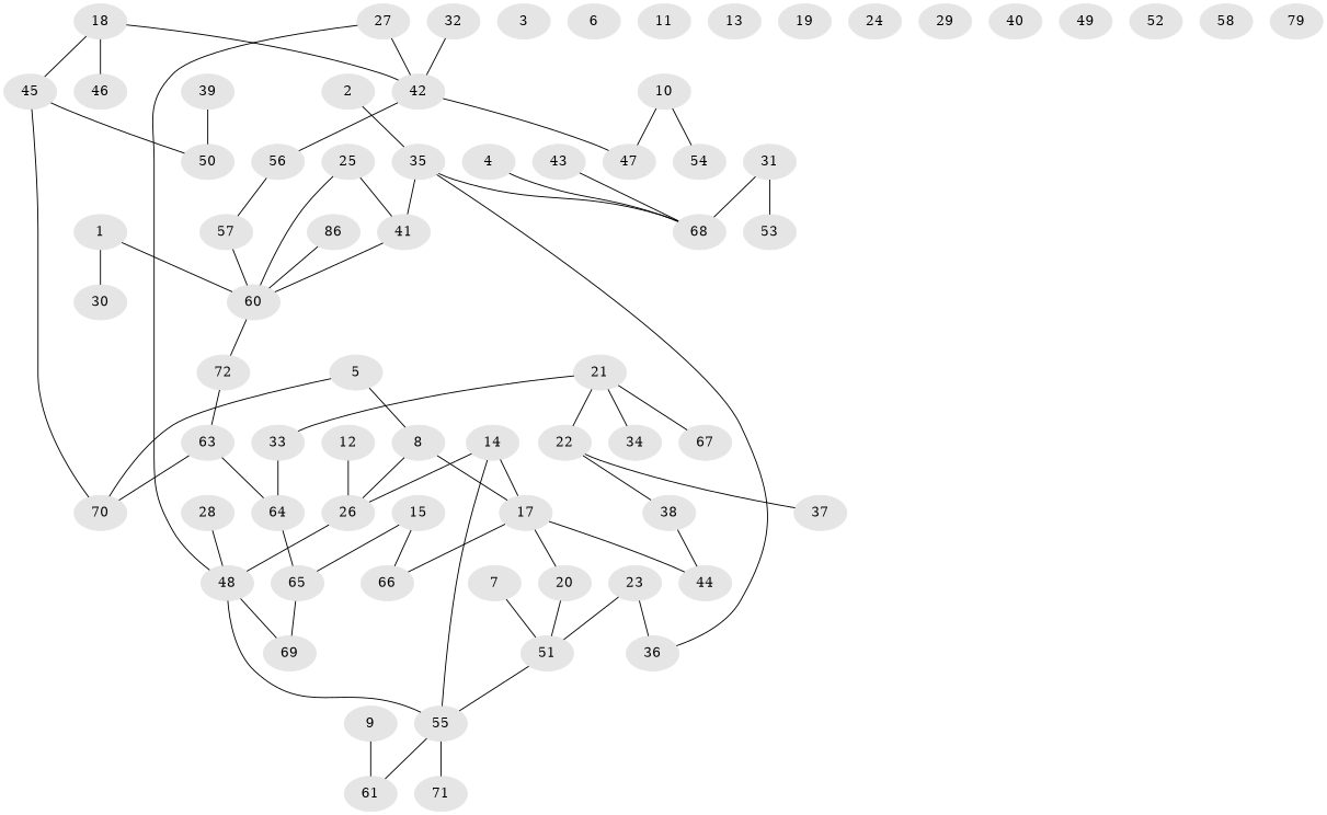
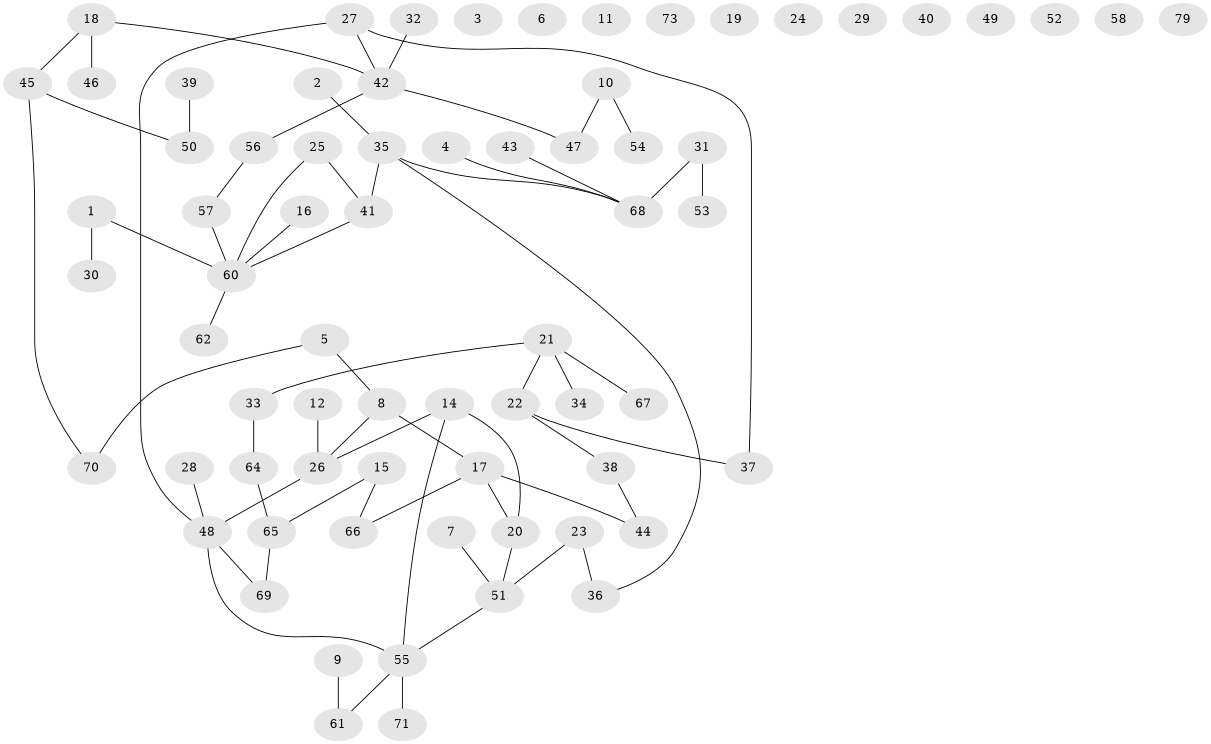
  graph {
    node [color=gray90 style=filled]
    1
    30
    60
-   62 [label=72]
+   62
    2
    35
    17
    66
    20
    44
    68
    36
    41
    3
    4
    5
    8
    70
    26
    6
    7
    51
    55
    48
    9
    61
    10
    47
    54
    11
    12
-   13
+   13 [label=73]
    14
    71
    15
    65
    69
-   16 [label=86]
+   16
    18
    42
    45
    46
    56
    50
    19
    21
    22
    33
    34
    67
    37
    38
    64
    23
    24
    25
    27
    28
    29
    31
    53
    32
    39
    40
    57
    43
    49
    52
    58
    n70 [label=79]
-   63
    1 -- 30
    1 -- 60
    60 -- 62
-   62 -- 63
    2 -- 35
    35 -- 68
    35 -- 36
    35 -- 41
    17 -- 66
    17 -- 20
    17 -- 44
    20 -- 51
    41 -- 60
    4 -- 68
    5 -- 8
    5 -- 70
    8 -- 17
    8 -- 26
    26 -- 48
    7 -- 51
    51 -- 55
    55 -- 61
    55 -- 71
    48 -- 55
    48 -- 69
    9 -- 61
    10 -- 47
    10 -- 54
    12 -- 26
-   14 -- 17
+   14 -- 20
    14 -- 26
    14 -- 55
    15 -- 66
    15 -- 65
    65 -- 69
    16 -- 60
    18 -- 42
    18 -- 45
    18 -- 46
    42 -- 47
    42 -- 56
    45 -- 70
    45 -- 50
    56 -- 57
    21 -- 22
    21 -- 33
    21 -- 34
    21 -- 67
    22 -- 37
    22 -- 38
    33 -- 64
    38 -- 44
    64 -- 65
    23 -- 36
    23 -- 51
    25 -- 60
    25 -- 41
    27 -- 48
    27 -- 42
+   27 -- 37
    28 -- 48
    31 -- 68
    31 -- 53
    32 -- 42
    39 -- 50
    57 -- 60
    43 -- 68
-   63 -- 70
-   63 -- 64
  }
